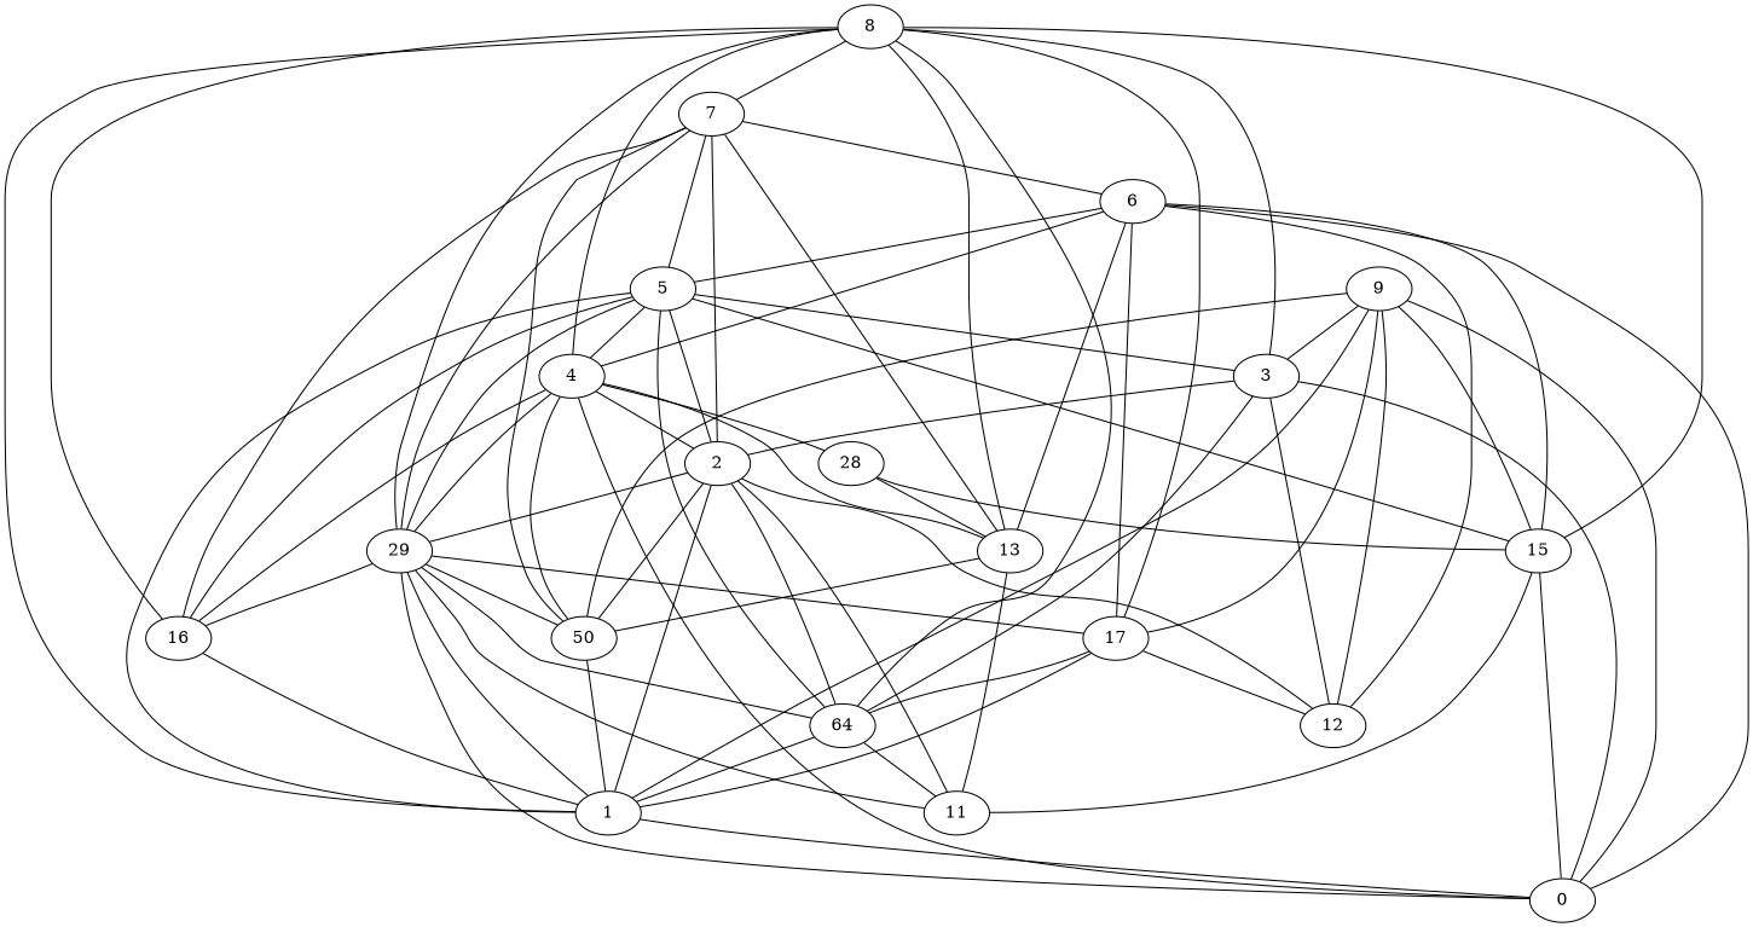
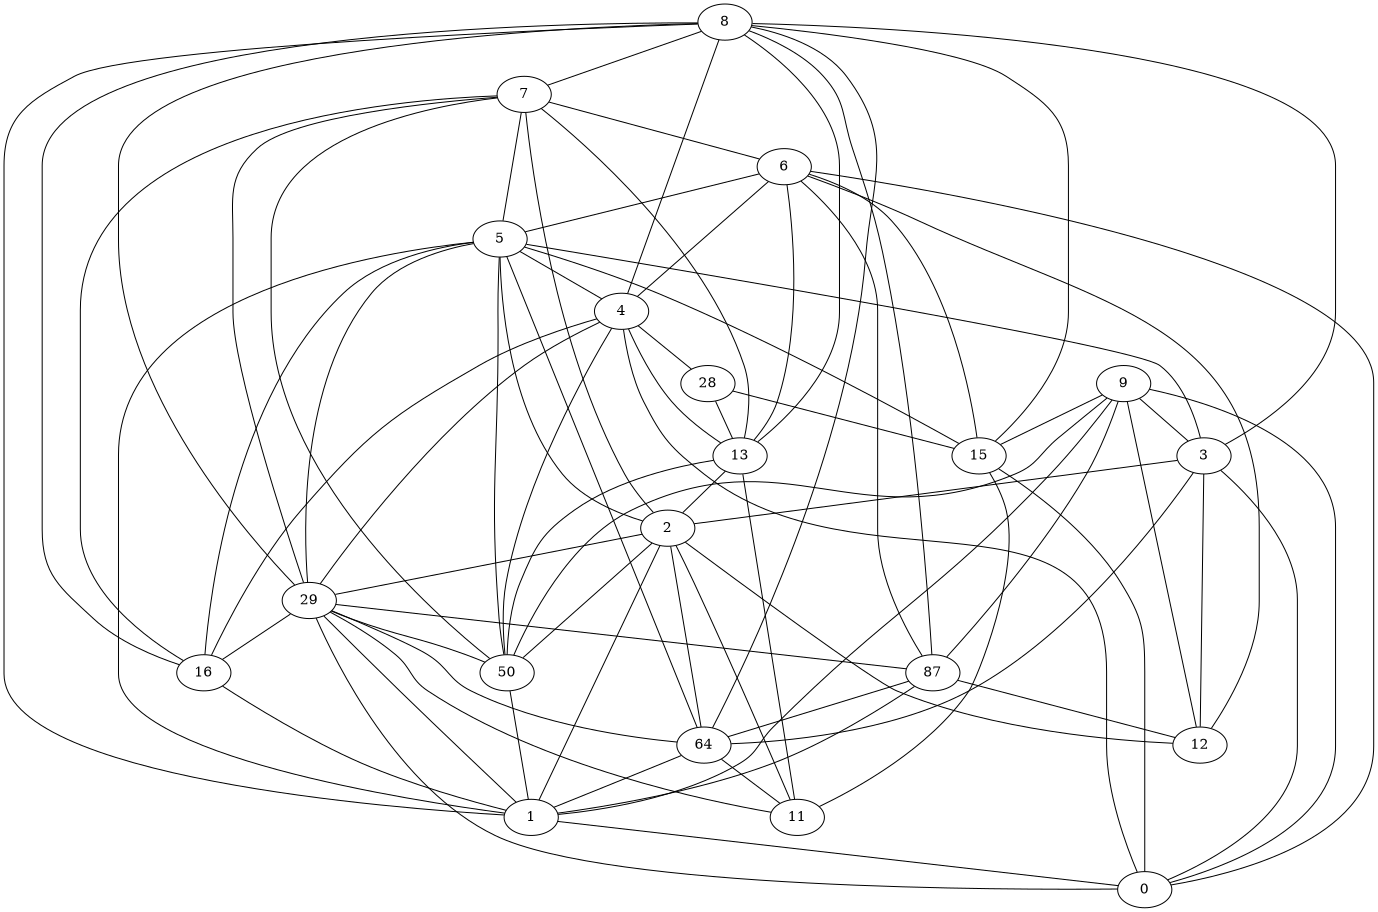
  digraph {
    edge [color=black dir=none]
    3
    12
    0
    n4 [label=64]
    2
    n6 [label=28]
    15
    13
    11
    9
    n11 [label=50]
-   17
+   17 [label=87]
    1
    7
    16
    6
    5
    n18 [label=29]
    4
    8
    subgraph sub_1 {
      3
      12
      0
      n4
      2
      n6
      15
      13
      11
      9
      n11
      17
      1
      7
      16
      6
      5
      n18
      4
      8
    }
    3 -> 12
    3 -> 0
    3 -> n4
    3 -> 2
    n4 -> 11
    n4 -> 1
    2 -> 12
    2 -> n4
    2 -> 11
    2 -> n11
    2 -> 1
    2 -> n18
    n6 -> 15
    n6 -> 13
    15 -> 0
    15 -> 11
    13 -> 11
    13 -> n11
    9 -> 3
    9 -> 12
    9 -> 0
    9 -> 15
    9 -> n11
    9 -> 17
    9 -> 1
    n11 -> 1
    17 -> 12
    17 -> n4
    17 -> 1
    1 -> 0
    7 -> 2
    7 -> 13
    7 -> n11
    7 -> 16
    7 -> 6
    7 -> 5
    7 -> n18
    16 -> 1
    6 -> 12
    6 -> 0
    6 -> 15
    6 -> 13
    6 -> 17
    6 -> 5
    6 -> 4
    5 -> 3
    5 -> n4
    5 -> 2
    5 -> 15
+   5 -> n11
    5 -> 1
    5 -> 16
    5 -> n18
    5 -> 4
    n18 -> 0
    n18 -> n4
    n18 -> 11
    n18 -> n11
    n18 -> 17
    n18 -> 1
    n18 -> 16
    4 -> 0
-   4 -> 2
+   13 -> 2
    4 -> n6
    4 -> 13
    4 -> n11
    4 -> 16
    4 -> n18
    8 -> 3
    8 -> n4
    8 -> 15
    8 -> 13
    8 -> 17
    8 -> 1
    8 -> 7
    8 -> 16
    8 -> n18
    8 -> 4
  }
